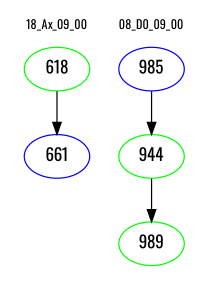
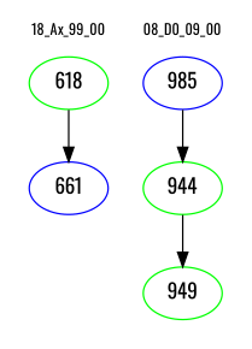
  digraph {
    fontname=Oswald
    node [color=green fontname=Oswald]
    edge [color=black fontname=Oswald]
    n1 [label=618]
    n2 [color=blue label=661]
    n3 [label=944]
-   n4 [label=989]
+   n4 [label=949]
    n5 [color=blue label=985]
    subgraph cluster_1 {
      color=white
      fontsize=10
-     label="18_Ax_09_00"
+     label="18_Ax_99_00"
      n1
      n2
    }
    subgraph cluster_2 {
      color=white
      fontsize=10
      label="08_D0_09_00"
      n3
      n4
      n5
    }
    n1 -> n2
    n3 -> n4
    n5 -> n3
  }
